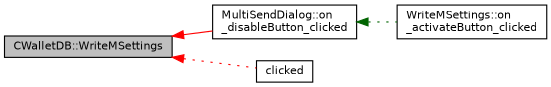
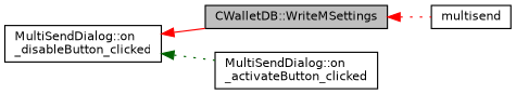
  digraph {
    rankdir=LR
    node [color=black fillcolor=white fontname=Helvetica fontsize=10 shape=record style=filled]
    edge [color=red dir=back fontname=Helvetica fontsize=10 labelfontname=Helvetica labelfontsize=10 style=dotted]
    n1 [fillcolor=grey75 fontcolor=black height=0.2 label="CWalletDB::WriteMSettings" width=0.4]
    n2 [height=0.2 label="MultiSendDialog::on\l_disableButton_clicked" width=0.4]
-   n3 [height=0.2 label=clicked width=0.4]
-   n4 [height=0.2 label="WriteMSettings::on\l_activateButton_clicked" width=0.4]
-   n1 -> n2 [style=solid]
+   n3 [height=0.2 label=multisend width=0.4]
+   n4 [height=0.2 label="MultiSendDialog::on\l_activateButton_clicked" width=0.4]
+   n2 -> n1 [style=solid]
    n1 -> n3
    n2 -> n4 [color=darkgreen]
  }
